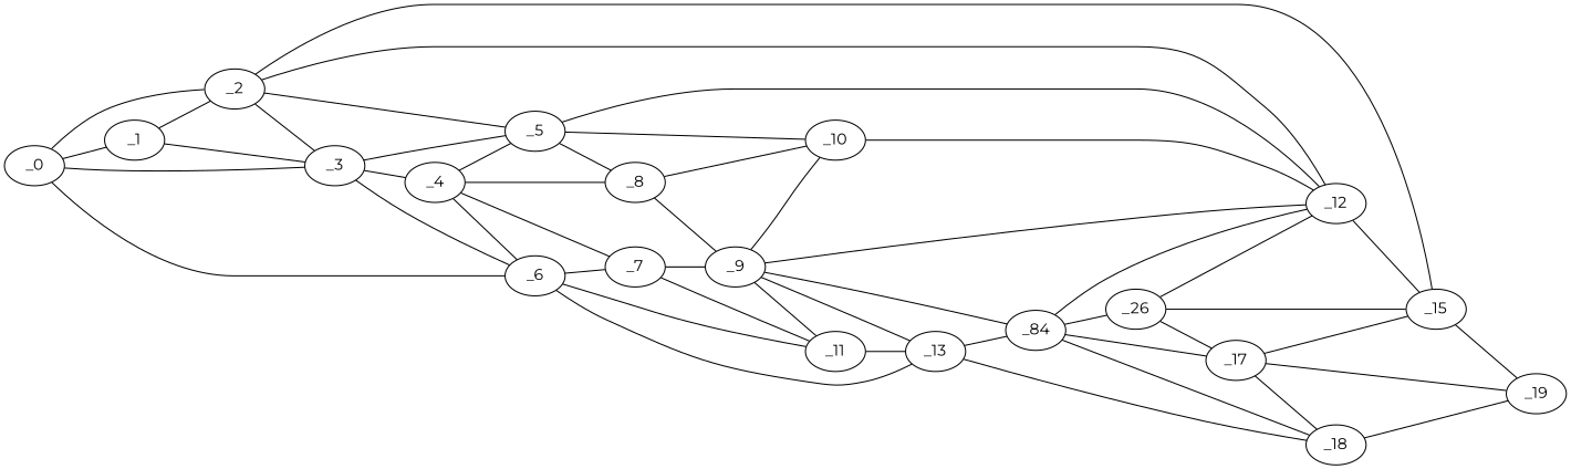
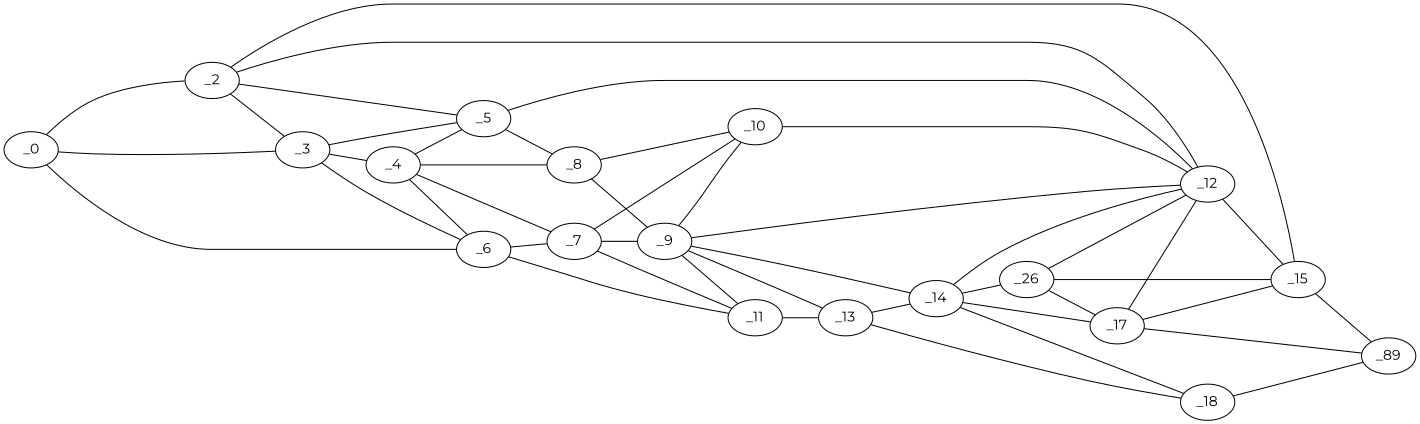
  graph {
    fontname=Montserrat
    rankdir=LR
    node [fontname=Montserrat x=53 y=70]
    edge [fontname=Montserrat valence=1]
    _0 [x=6 y=56]
-   _1 [x=23 y=61]
    _2 [x=24]
    _3 [x=29 y=53]
    _6 [y=40]
    _5 [x=51 y=67]
    _12 [x=64 y=73]
    _15 [x=88 y=83]
    _4 [x=46 y=47]
    _7 [y=51]
    _11 [x=58 y=43]
    _13 [x=68 y=43]
    _8 [x=55 y=57]
    _10 [x=57 y=68]
-   _14 [x=83 y=48 label=_84]
+   _14 [x=83 y=48]
    n16 [label=_26 x=96 y=65]
    _17 [x=106 y=62]
-   _19 [x=125]
+   _19 [x=125 label=_89]
    _9 [x=57 y=54]
    _18 [x=122 y=59]
-   _0 -- _1 [valence=2]
    _0 -- _2
    _0 -- _3
    _0 -- _6
-   _1 -- _2
-   _1 -- _3 [valence=2]
    _2 -- _3 [valence=2]
    _2 -- _5 [valence=2]
    _2 -- _12 [valence=2]
    _2 -- _15
    _3 -- _6 [valence=2]
    _3 -- _5
    _3 -- _4 [valence=2]
    _6 -- _7
    _6 -- _11 [valence=2]
-   _6 -- _13
    _5 -- _12
    _5 -- _8 [valence=2]
-   _5 -- _10
+   _7 -- _10
    _12 -- _15
    _12 -- _14 [valence=2]
    _12 -- n16
    _15 -- n16
    _15 -- _17
    _15 -- _19
    _4 -- _6
    _4 -- _5
    _4 -- _7 [valence=2]
    _4 -- _8
    _7 -- _11 [valence=2]
    _7 -- _9 [valence=2]
    _11 -- _13 [valence=2]
    _13 -- _14 [valence=2]
    _13 -- _18
    _8 -- _10 [valence=2]
    _8 -- _9 [valence=2]
    _10 -- _12 [valence=2]
    _14 -- n16 [valence=2]
    _14 -- _17
    _14 -- _18 [valence=2]
    n16 -- _17 [valence=2]
    _17 -- _19 [valence=2]
-   _17 -- _18
+   _17 -- _12
    _9 -- _12 [valence=2]
    _9 -- _11 [valence=2]
    _9 -- _13
    _9 -- _10
    _9 -- _14
    _18 -- _19
  }
